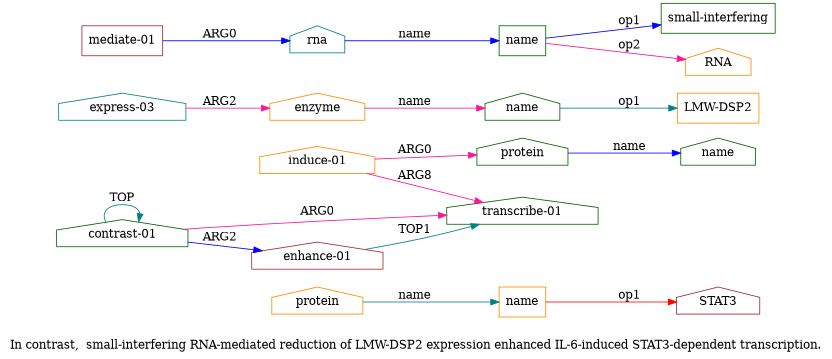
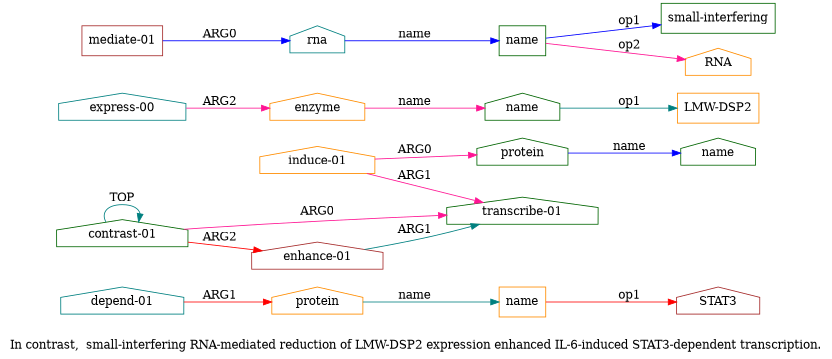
  digraph {
    label="In contrast,  small-interfering RNA-mediated reduction of LMW-DSP2 expression enhanced IL-6-induced STAT3-dependent transcription."
    rankdir=LR
    node [color=darkgreen gold_ind=-1 gold_label=name shape=house test_ind=-1 test_label=name]
    edge [color=deeppink gold_label=name test_label=name]
    n1 [color=darkorange gold_ind=15 label=name shape=box test_ind=15]
    n2 [color=brown gold_label=STAT3 label=STAT3 test_label=STAT3]
    n3 [color=darkorange gold_ind=14 gold_label=protein label=protein test_ind=14 test_label=protein]
    n4 [gold_ind=11 gold_label=protein label=protein test_ind=11 test_label=protein]
    n5 [gold_ind=12 label=name test_ind=12]
    n6 [color=darkorange gold_ind=10 gold_label="induce-01" label="induce-01" test_ind=10 test_label="induce-01"]
    n7 [gold_ind=9 gold_label="transcribe-01" label="transcribe-01" test_ind=9 test_label="transcribe-01"]
+   n8 [color=teal gold_ind=13 gold_label="depend-01" label="depend-01" test_ind=13 test_label="depend-01"]
    n9 [color=darkorange gold_label="LMW-DSP2" label="LMW-DSP2" shape=box test_label="LMW-DSP2"]
    n10 [color=brown gold_ind=1 gold_label="enhance-01" label="enhance-01" test_ind=1 test_label="enhance-01"]
-   n11 [color=teal gold_ind=3 gold_label="express-03" label="express-03" test_ind=3 test_label="express-03"]
+   n11 [color=teal gold_ind=3 gold_label="express-03" label="express-00" test_ind=3 test_label="express-03"]
    n12 [color=darkorange gold_ind=4 gold_label=enzyme label=enzyme test_ind=4 test_label=enzyme]
    n13 [gold_ind=0 gold_label="contrast-01" label="contrast-01" test_ind=0 test_label="contrast-01"]
    n14 [gold_ind=5 label=name test_ind=5]
    n15 [color=teal gold_ind=7 gold_label=rna label=rna test_ind=7 test_label=rna]
    n16 [gold_ind=8 label=name shape=box test_ind=8]
    n17 [gold_label="small-interfering" label="small-interfering" shape=box test_label="small-interfering"]
    n18 [color=darkorange gold_label=RNA label=RNA test_label=RNA]
    n19 [color=brown gold_ind=6 gold_label="mediate-01" label="mediate-01" shape=box test_ind=6 test_label="mediate-01"]
    n1 -> n2 [color=red gold_label=op1 label=op1 test_label=op1]
    n3 -> n1 [color=teal label=name]
    n4 -> n5 [color=blue label=name]
    n6 -> n4 [gold_label=ARG0 label=ARG0 test_label=ARG0]
-   n6 -> n7 [gold_label=ARG1 label=ARG8 test_label=ARG1]
-   n10 -> n7 [color=teal gold_label=ARG1 label=TOP1 test_label=ARG1]
+   n6 -> n7 [gold_label=ARG1 label=ARG1 test_label=ARG1]
+   n8 -> n3 [color=red gold_label=ARG1 label=ARG1 test_label=ARG1]
+   n10 -> n7 [color=teal gold_label=ARG1 label=ARG1 test_label=ARG1]
    n11 -> n12 [gold_label=ARG2 label=ARG2 test_label=ARG2]
    n12 -> n14 [label=name]
    n13 -> n7 [gold_label=ARG0 label=ARG0 test_label=ARG0]
-   n13 -> n10 [color=blue gold_label=ARG2 label=ARG2 test_label=ARG2]
+   n13 -> n10 [color=red gold_label=ARG2 label=ARG2 test_label=ARG2]
    n13 -> n13 [color=teal gold_label=TOP label=TOP test_label=TOP]
    n14 -> n9 [color=teal gold_label=op1 label=op1 test_label=op1]
    n15 -> n16 [color=blue label=name]
    n16 -> n17 [color=blue gold_label=op1 label=op1 test_label=op1]
    n16 -> n18 [gold_label=op2 label=op2 test_label=op2]
    n19 -> n15 [color=blue gold_label=ARG0 label=ARG0 test_label=ARG0]
  }
